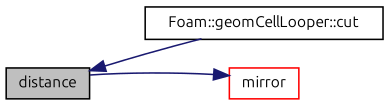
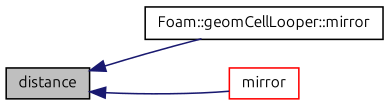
  digraph {
    fontname=Ubuntu
    rankdir=LR
    node [color=black fontname=Ubuntu fontsize=10 shape=record]
    edge [color=midnightblue dir=back fontname=Ubuntu fontsize=10 labelfontname=FreeSans labelfontsize=10 style=solid]
    n1 [fillcolor=grey75 fontcolor=black height=0.2 label=distance style=filled width=0.4]
-   n2 [height=0.2 label="Foam::geomCellLooper::cut" width=0.4]
+   n2 [height=0.2 label="Foam::geomCellLooper::mirror" width=0.4]
    n3 [color=red height=0.2 label=mirror width=0.4]
    n1 -> n2
-   n3 -> n1
+   n1 -> n3
  }
